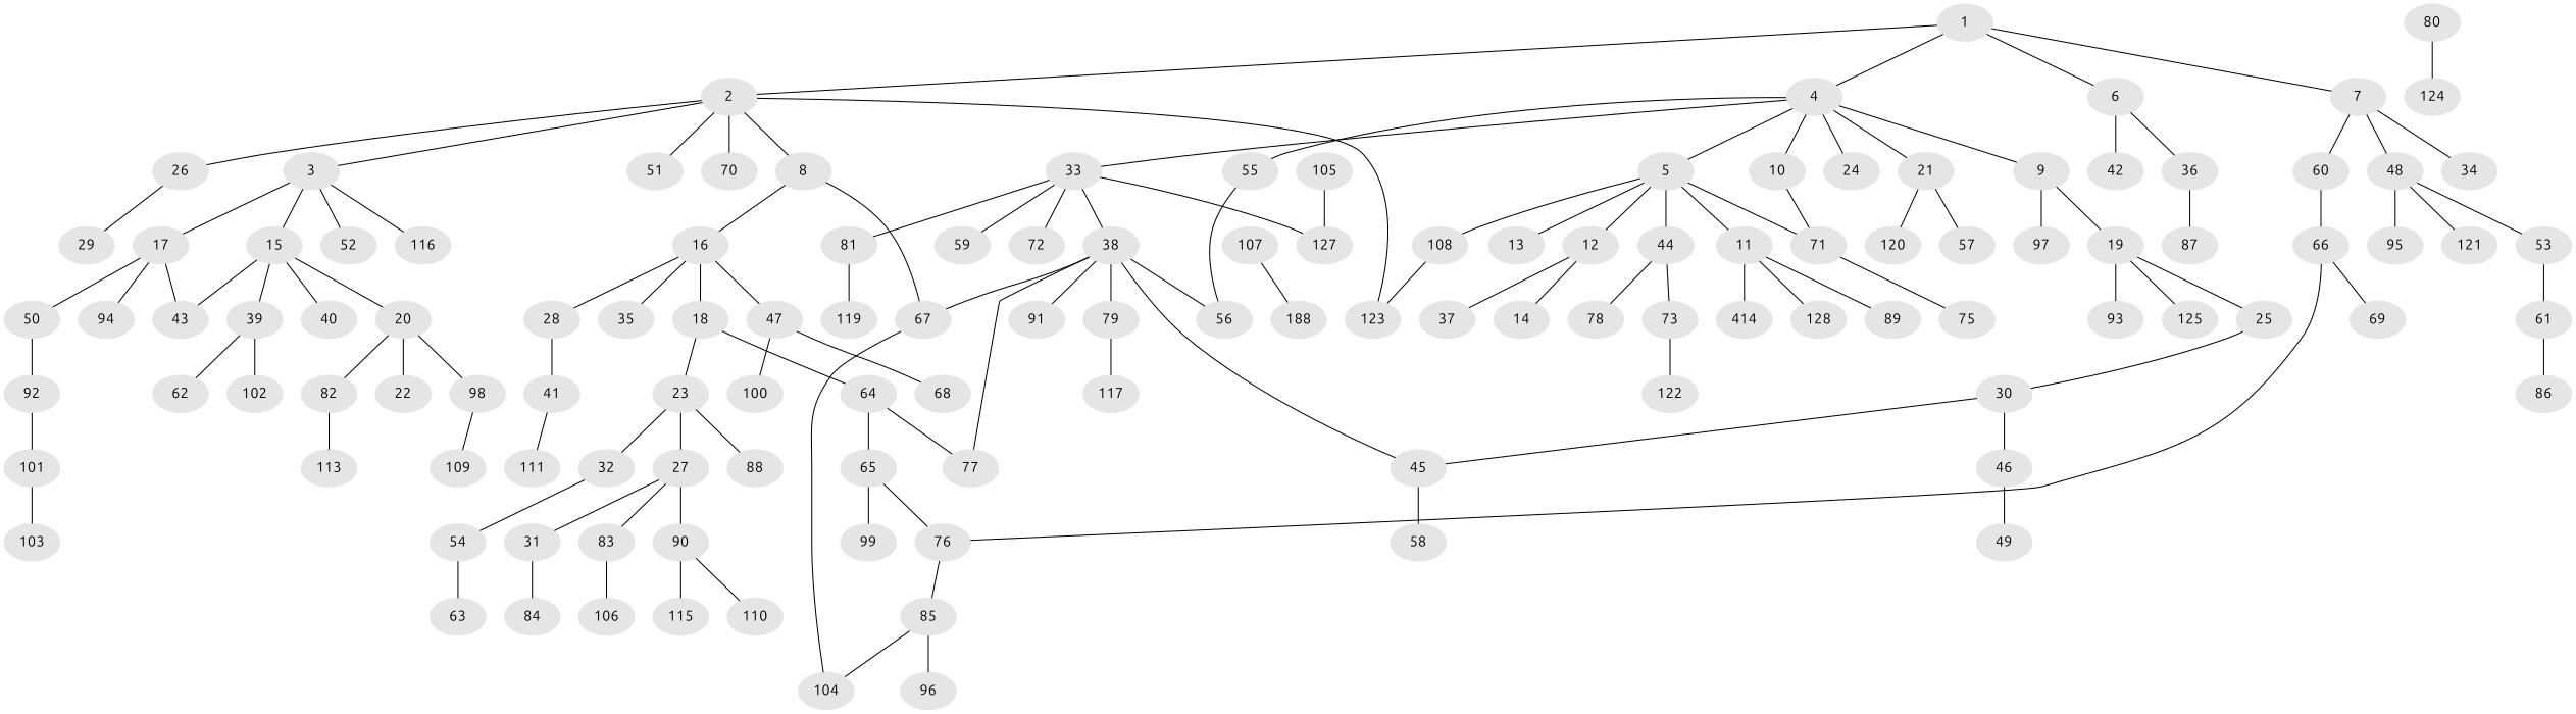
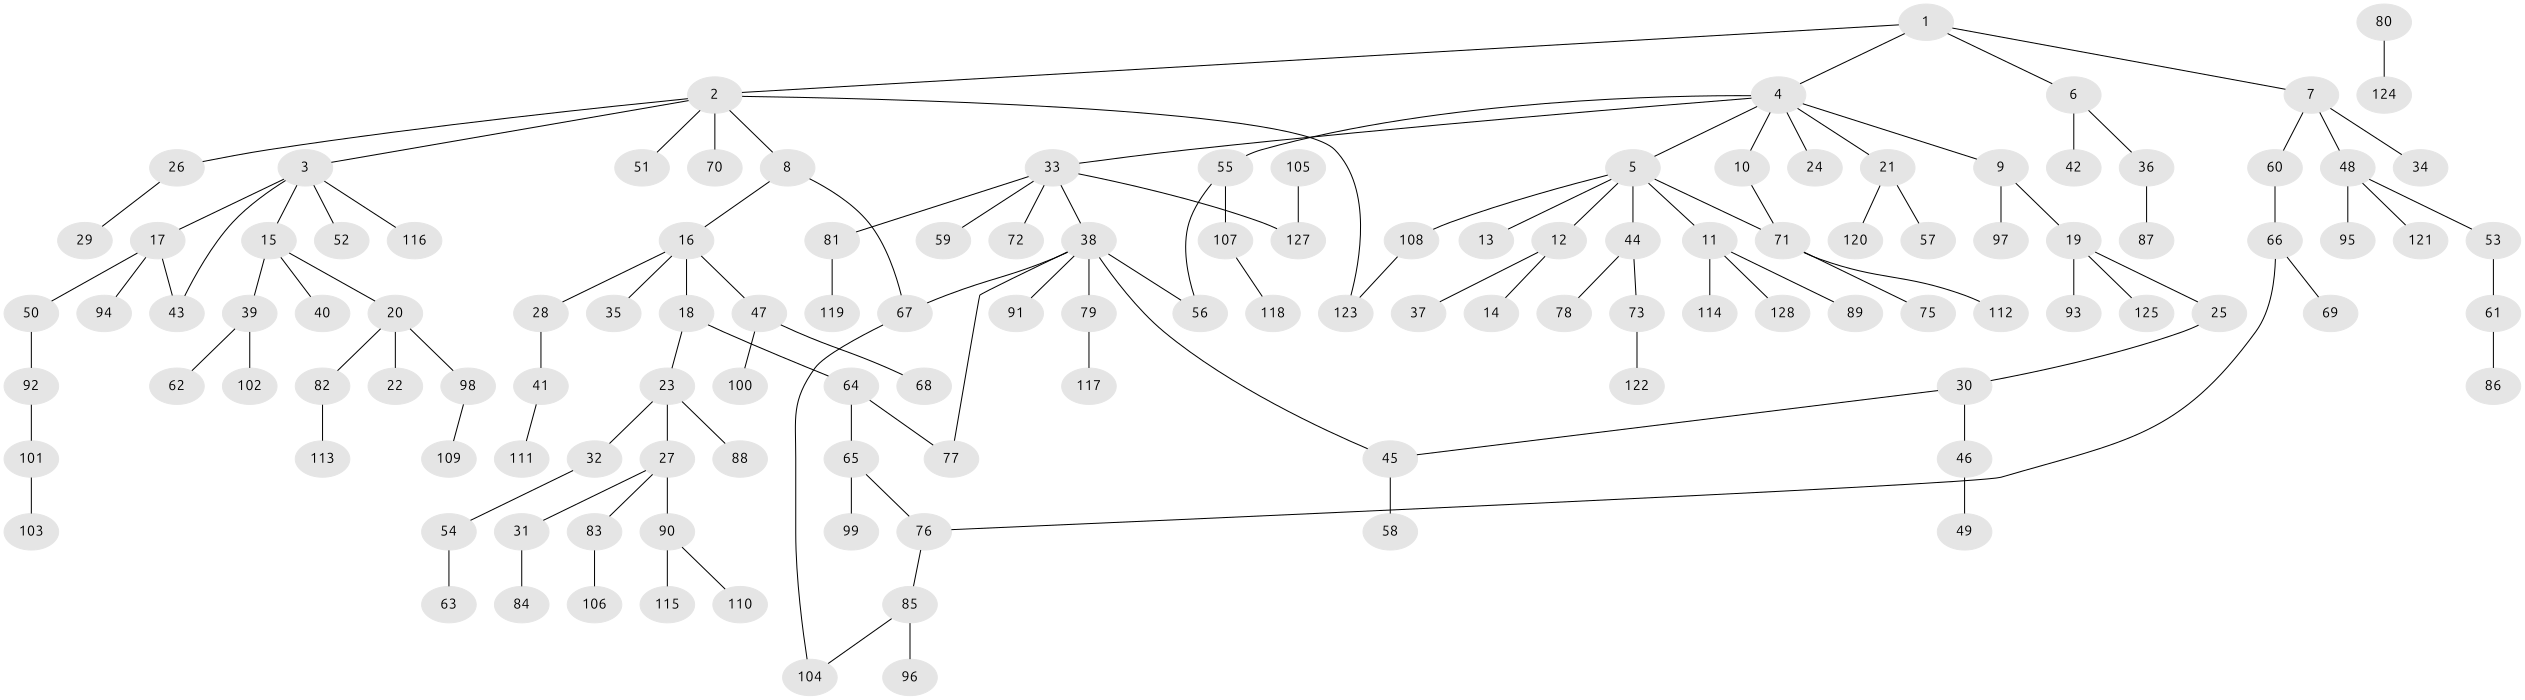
  graph {
    fontname=Ubuntu
    node [color=gray90 fontname=Ubuntu style=filled]
    edge [fontname=Ubuntu]
    1
    2
    4
    6
    7
    3
    8
    26
    51
    70
    123
    5
    9
    10
    21
    24
    33
    55
    36
    42
    34
    48
    60
    15
    17
    43
    52
    116
    16
    67
    29
    20
    39
    40
    50
    94
    11
    12
    13
    44
    71
    108
    19
    97
    57
    120
    38
    59
    72
    81
    127
    56
    107
    89
-   114 [label=414]
+   114
    128
    14
    37
    73
    78
    75
+   112
    87
    53
    95
    121
    66
    18
    28
    35
    47
    104
    25
    93
    125
    22
    82
    98
    62
    102
    23
    64
    41
    68
    100
    92
    80
    124
    27
    32
    88
    77
    65
    30
    113
    109
    31
    83
    90
    54
    45
    46
    84
    106
    110
    115
    111
    58
    49
    63
    79
    91
    119
    117
    122
    61
    101
    86
-   118 [label=188]
+   118
    76
    69
    99
    85
    105
    96
    103
    1 -- 2
    1 -- 4
    1 -- 6
    1 -- 7
    2 -- 3
    2 -- 8
    2 -- 26
    2 -- 51
    2 -- 70
    2 -- 123
    4 -- 5
    4 -- 9
    4 -- 10
    4 -- 21
    4 -- 24
    4 -- 33
    4 -- 55
    6 -- 36
    6 -- 42
    7 -- 34
    7 -- 48
    7 -- 60
    3 -- 15
    3 -- 17
-   15 -- 43
+   3 -- 43
    3 -- 52
    3 -- 116
    8 -- 16
    8 -- 67
    26 -- 29
    5 -- 11
    5 -- 12
    5 -- 13
    5 -- 44
    5 -- 71
    5 -- 108
    9 -- 19
    9 -- 97
    10 -- 71
    21 -- 57
    21 -- 120
    33 -- 38
    33 -- 59
    33 -- 72
    33 -- 81
    33 -- 127
    55 -- 56
+   55 -- 107
    36 -- 87
    48 -- 53
    48 -- 95
    48 -- 121
    60 -- 66
    15 -- 20
    15 -- 39
    15 -- 40
    17 -- 43
    17 -- 50
    17 -- 94
    16 -- 18
    16 -- 28
    16 -- 35
    16 -- 47
    67 -- 104
    20 -- 22
    20 -- 82
    20 -- 98
    39 -- 62
    39 -- 102
    50 -- 92
    11 -- 89
    11 -- 114
    11 -- 128
    12 -- 14
    12 -- 37
    44 -- 73
    44 -- 78
    71 -- 75
+   71 -- 112
    108 -- 123
    19 -- 25
    19 -- 93
    19 -- 125
    38 -- 67
    38 -- 56
    38 -- 77
    38 -- 45
    38 -- 79
    38 -- 91
    81 -- 119
    107 -- 118
    73 -- 122
    53 -- 61
    66 -- 76
    66 -- 69
    18 -- 23
    18 -- 64
    28 -- 41
    47 -- 68
    47 -- 100
    25 -- 30
    82 -- 113
    98 -- 109
    23 -- 27
    23 -- 32
    23 -- 88
    64 -- 77
    64 -- 65
    41 -- 111
    92 -- 101
    80 -- 124
    27 -- 31
    27 -- 83
    27 -- 90
    32 -- 54
    65 -- 76
    65 -- 99
    30 -- 45
    30 -- 46
    31 -- 84
    83 -- 106
    90 -- 110
    90 -- 115
    54 -- 63
    45 -- 58
    46 -- 49
    79 -- 117
    61 -- 86
    101 -- 103
    76 -- 85
    85 -- 104
    85 -- 96
    105 -- 127
  }
